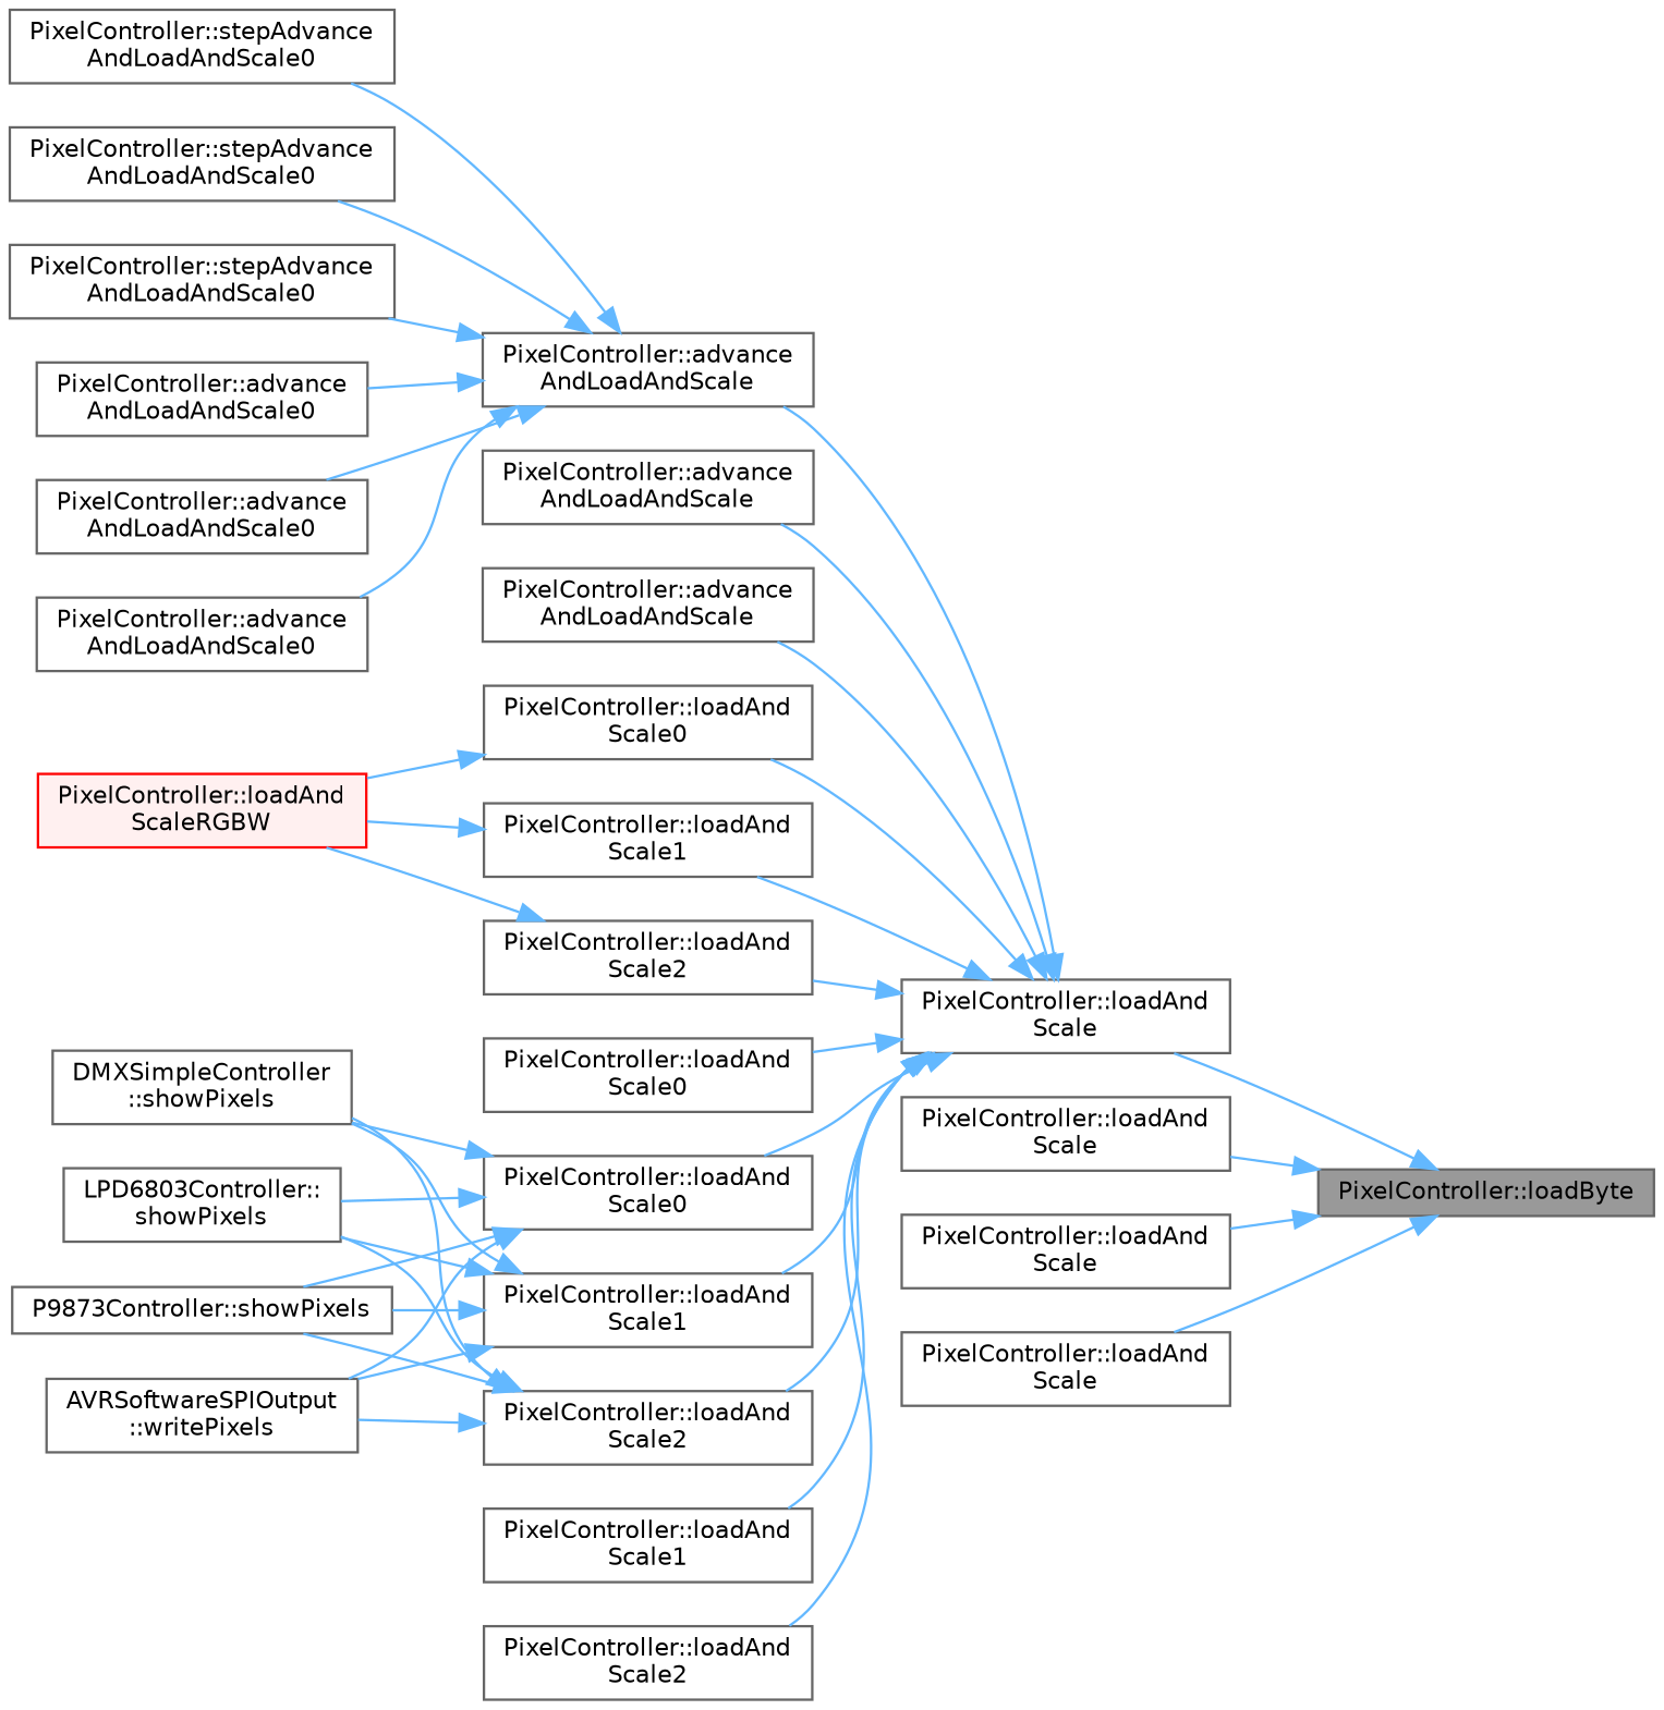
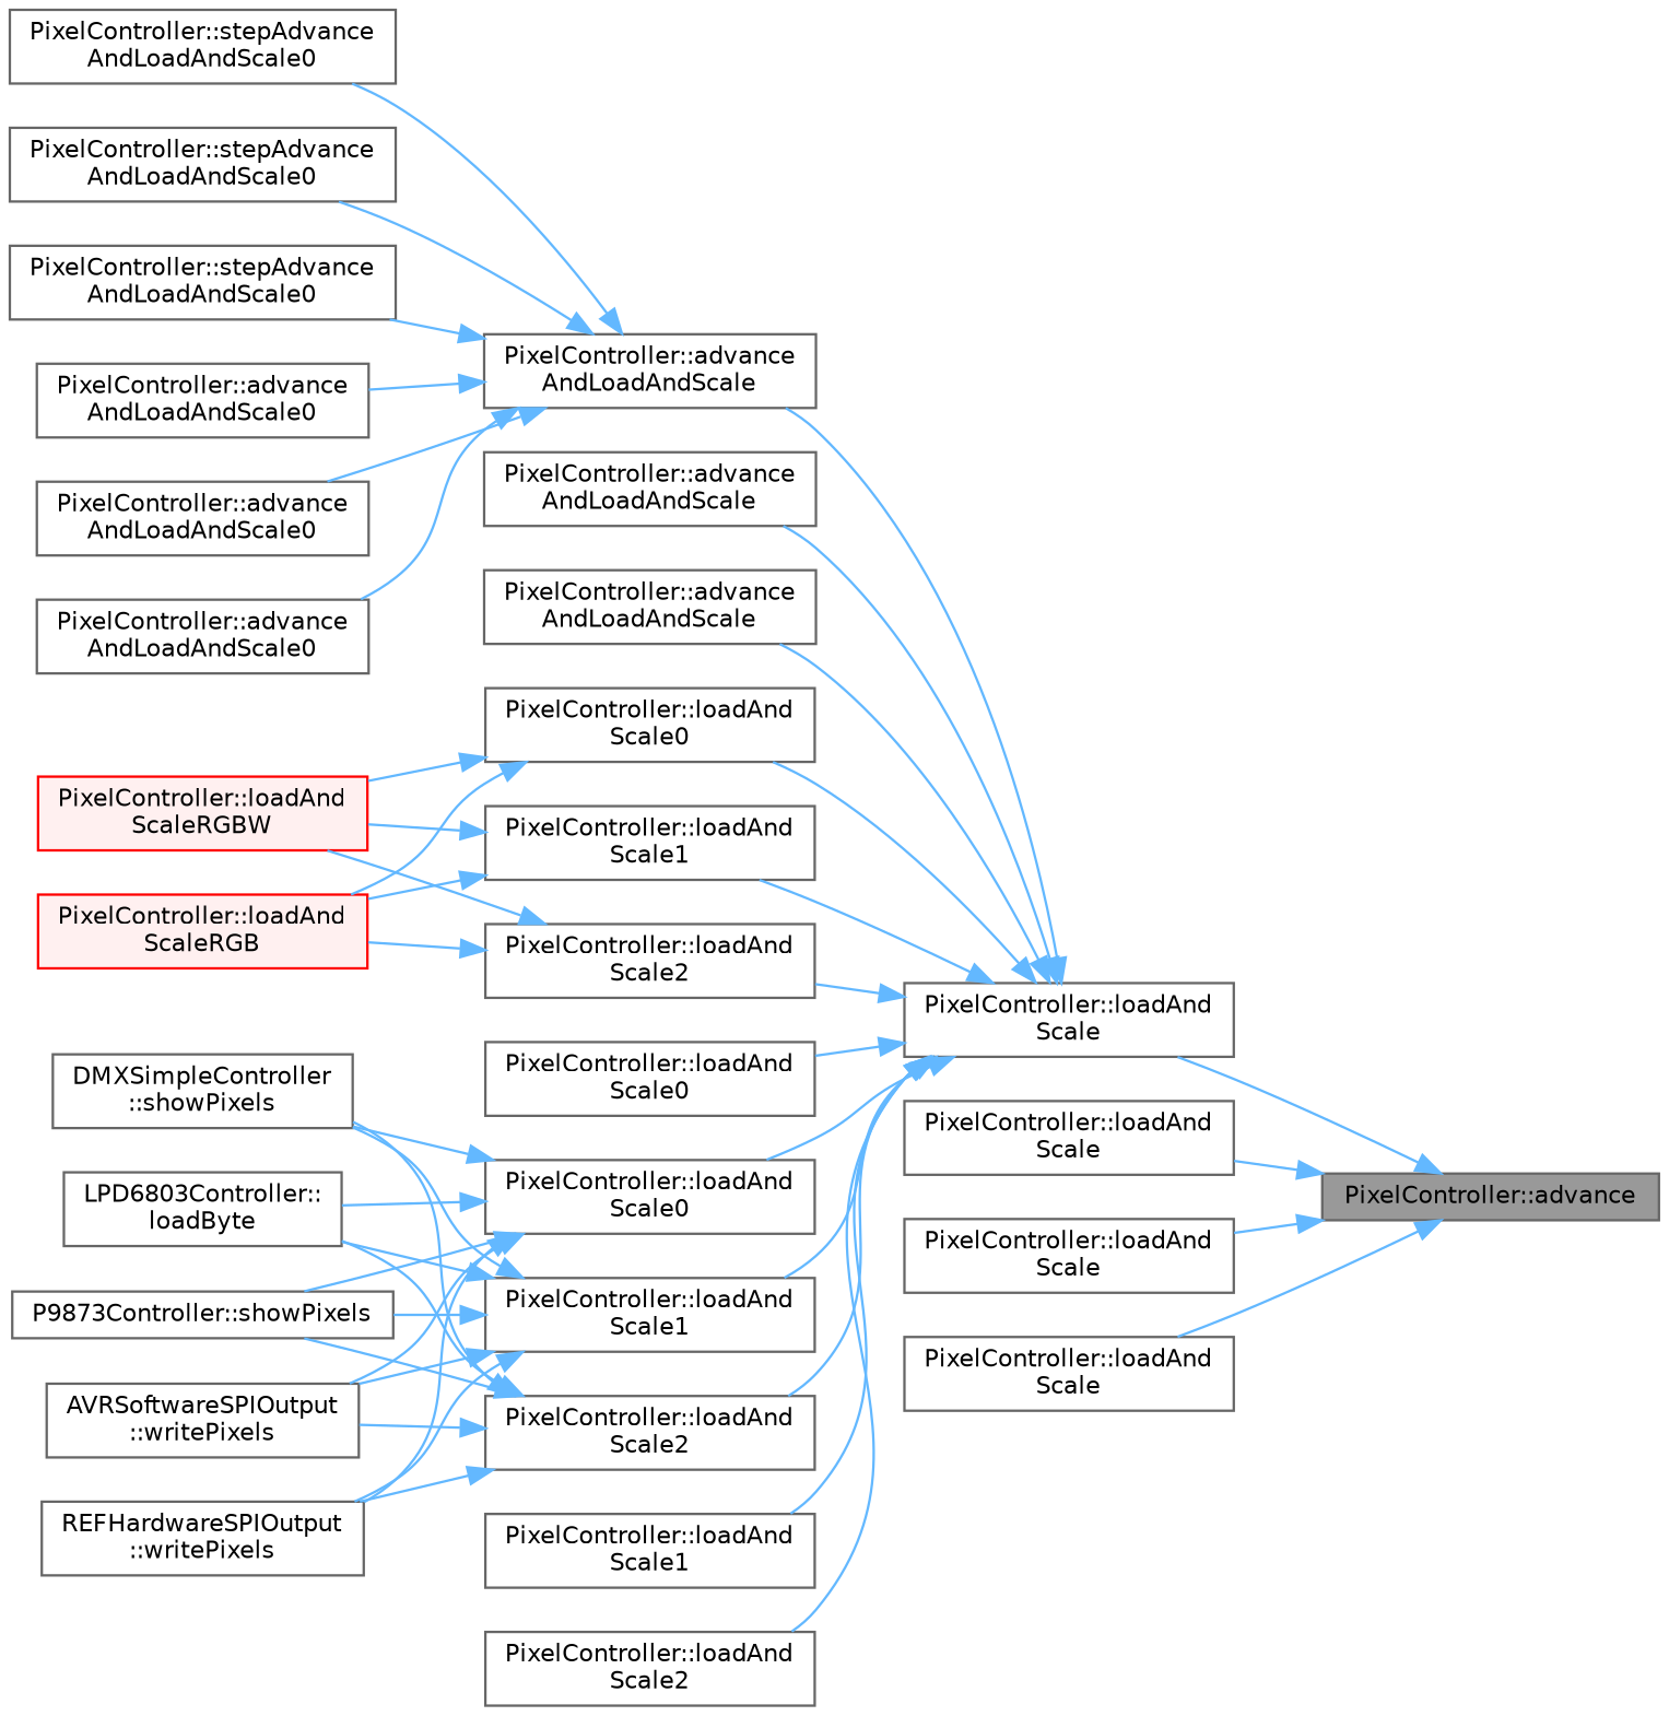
  digraph {
    rankdir=RL
    node [color=grey40 fillcolor=white fontname=Helvetica fontsize=10 shape=box style=filled]
    edge [color=steelblue1 dir=back fontname=Helvetica fontsize=10 labelfontname=Helvetica labelfontsize=10 style=solid]
-   n1 [color=gray40 fillcolor=grey60 fontcolor=black height=0.2 label="PixelController::loadByte" width=0.4]
+   n1 [color=gray40 fillcolor=grey60 fontcolor=black height=0.2 label="PixelController::advance" width=0.4]
    n2 [height=0.2 label="PixelController::loadAnd\lScale" width=0.4]
    n3 [height=0.2 label="PixelController::loadAnd\lScale" width=0.4]
    n4 [height=0.2 label="PixelController::loadAnd\lScale" width=0.4]
    n5 [height=0.2 label="PixelController::loadAnd\lScale" width=0.4]
    n6 [height=0.2 label="PixelController::advance\lAndLoadAndScale" width=0.4]
    n7 [height=0.2 label="PixelController::advance\lAndLoadAndScale" width=0.4]
    n8 [height=0.2 label="PixelController::advance\lAndLoadAndScale" width=0.4]
    n9 [height=0.2 label="PixelController::loadAnd\lScale0" width=0.4]
    n10 [height=0.2 label="PixelController::loadAnd\lScale0" width=0.4]
    n11 [height=0.2 label="PixelController::loadAnd\lScale0" width=0.4]
    n12 [height=0.2 label="PixelController::loadAnd\lScale1" width=0.4]
    n13 [height=0.2 label="PixelController::loadAnd\lScale1" width=0.4]
    n14 [height=0.2 label="PixelController::loadAnd\lScale1" width=0.4]
    n15 [height=0.2 label="PixelController::loadAnd\lScale2" width=0.4]
    n16 [height=0.2 label="PixelController::loadAnd\lScale2" width=0.4]
    n17 [height=0.2 label="PixelController::loadAnd\lScale2" width=0.4]
    n18 [height=0.2 label="PixelController::advance\lAndLoadAndScale0" width=0.4]
    n19 [height=0.2 label="PixelController::advance\lAndLoadAndScale0" width=0.4]
    n20 [height=0.2 label="PixelController::advance\lAndLoadAndScale0" width=0.4]
    n21 [height=0.2 label="PixelController::stepAdvance\lAndLoadAndScale0" width=0.4]
    n22 [height=0.2 label="PixelController::stepAdvance\lAndLoadAndScale0" width=0.4]
    n23 [height=0.2 label="PixelController::stepAdvance\lAndLoadAndScale0" width=0.4]
+   n24 [color=red fillcolor="#FFF0F0" height=0.2 label="PixelController::loadAnd\lScaleRGB" width=0.4]
    n25 [color=red fillcolor="#FFF0F0" height=0.2 label="PixelController::loadAnd\lScaleRGBW" width=0.4]
    n26 [height=0.2 label="DMXSimpleController\l::showPixels" width=0.4]
-   n27 [height=0.2 label="LPD6803Controller::\lshowPixels" width=0.4]
+   n27 [height=0.2 label="LPD6803Controller::\lloadByte" width=0.4]
    n28 [height=0.2 label="P9873Controller::showPixels" width=0.4]
    n29 [height=0.2 label="AVRSoftwareSPIOutput\l::writePixels" width=0.4]
+   n30 [height=0.2 label="REFHardwareSPIOutput\l::writePixels" width=0.4]
    n1 -> n2
    n1 -> n3
    n1 -> n4
    n1 -> n5
    n2 -> n6
    n2 -> n7
    n2 -> n8
    n2 -> n9
    n2 -> n10
    n2 -> n11
    n2 -> n12
    n2 -> n13
    n2 -> n14
    n2 -> n15
    n2 -> n16
    n2 -> n17
    n6 -> n18
    n6 -> n19
    n6 -> n20
    n6 -> n21
    n6 -> n22
    n6 -> n23
+   n9 -> n24
    n9 -> n25
    n11 -> n26
    n11 -> n27
    n11 -> n28
    n11 -> n29
+   n11 -> n30
+   n12 -> n24
    n12 -> n25
    n14 -> n26
    n14 -> n27
    n14 -> n28
    n14 -> n29
+   n14 -> n30
+   n15 -> n24
    n15 -> n25
    n17 -> n26
    n17 -> n27
    n17 -> n28
    n17 -> n29
+   n17 -> n30
  }
